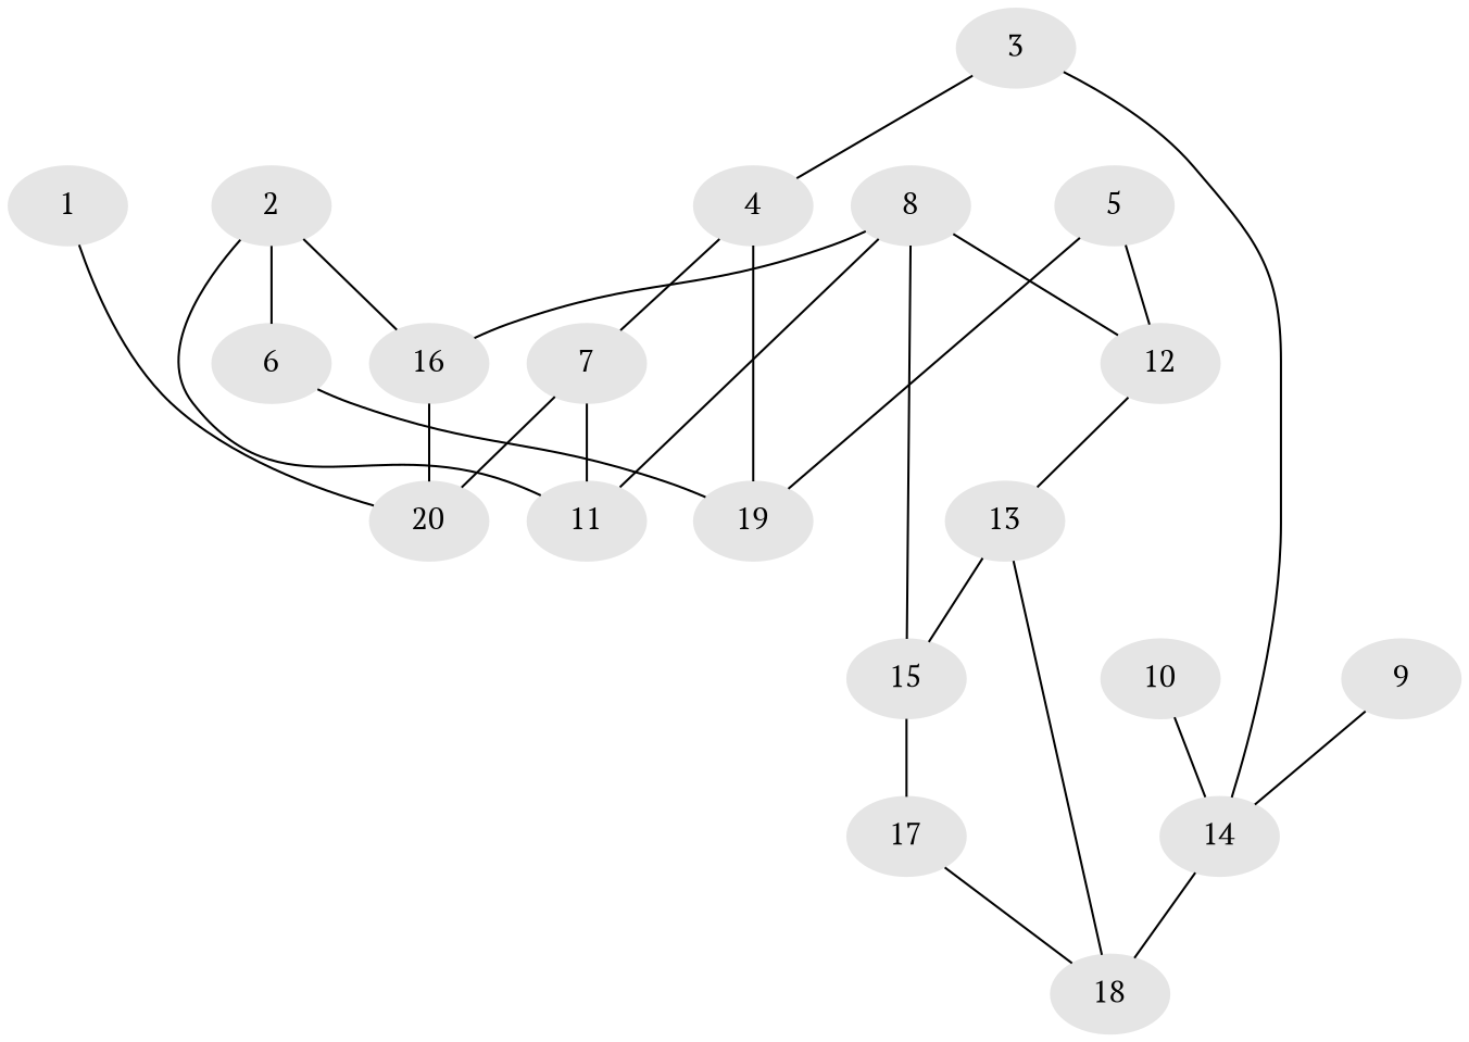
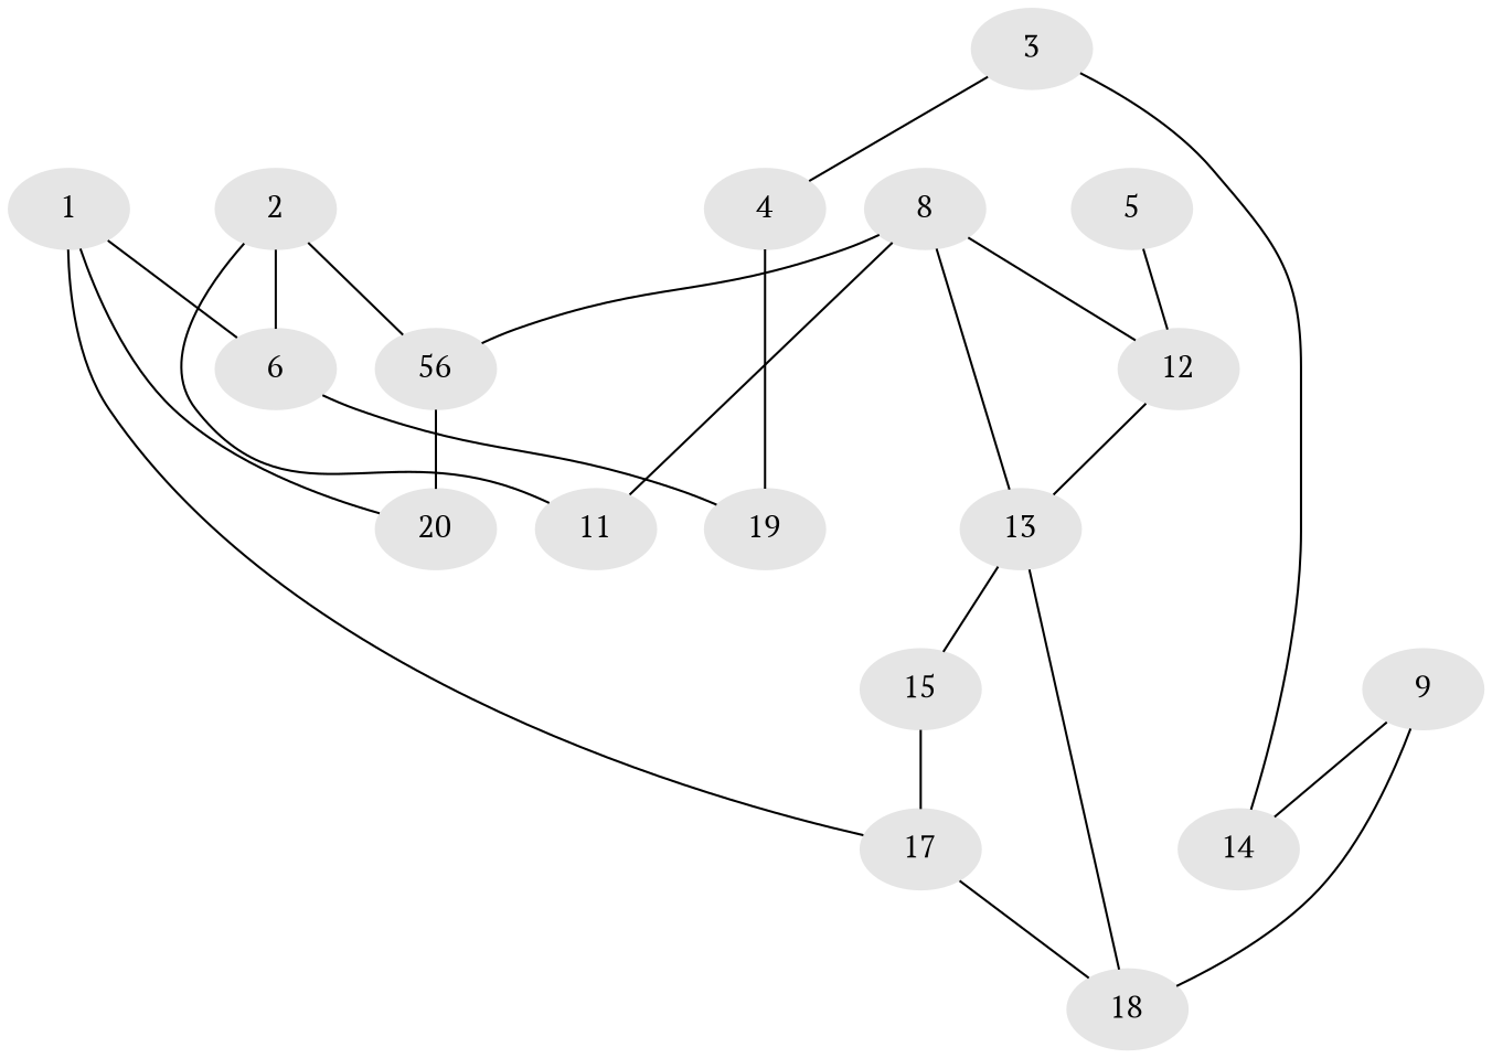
  graph {
    fontname="PT Serif"
    node [color=gray90 fontname="PT Serif" style=filled]
    edge [fontname="PT Serif"]
    1
    6
    17
    20
    19
    18
    2
    11
-   16
+   16 [label=56]
    3
    4
    14
-   7
    5
    12
-   10
    13
    8
    15
    9
+   1 -- 6
+   1 -- 17
    1 -- 20
    6 -- 19
    17 -- 18
    2 -- 6
    2 -- 11
    2 -- 16
    16 -- 20
    3 -- 4
    3 -- 14
    4 -- 19
-   4 -- 7
-   7 -- 20
-   7 -- 11
-   5 -- 19
    5 -- 12
    12 -- 13
-   10 -- 14
    13 -- 18
    13 -- 15
    8 -- 11
    8 -- 16
    8 -- 12
-   8 -- 15
+   8 -- 13
    15 -- 17
-   14 -- 18
+   9 -- 18
    9 -- 14
  }
